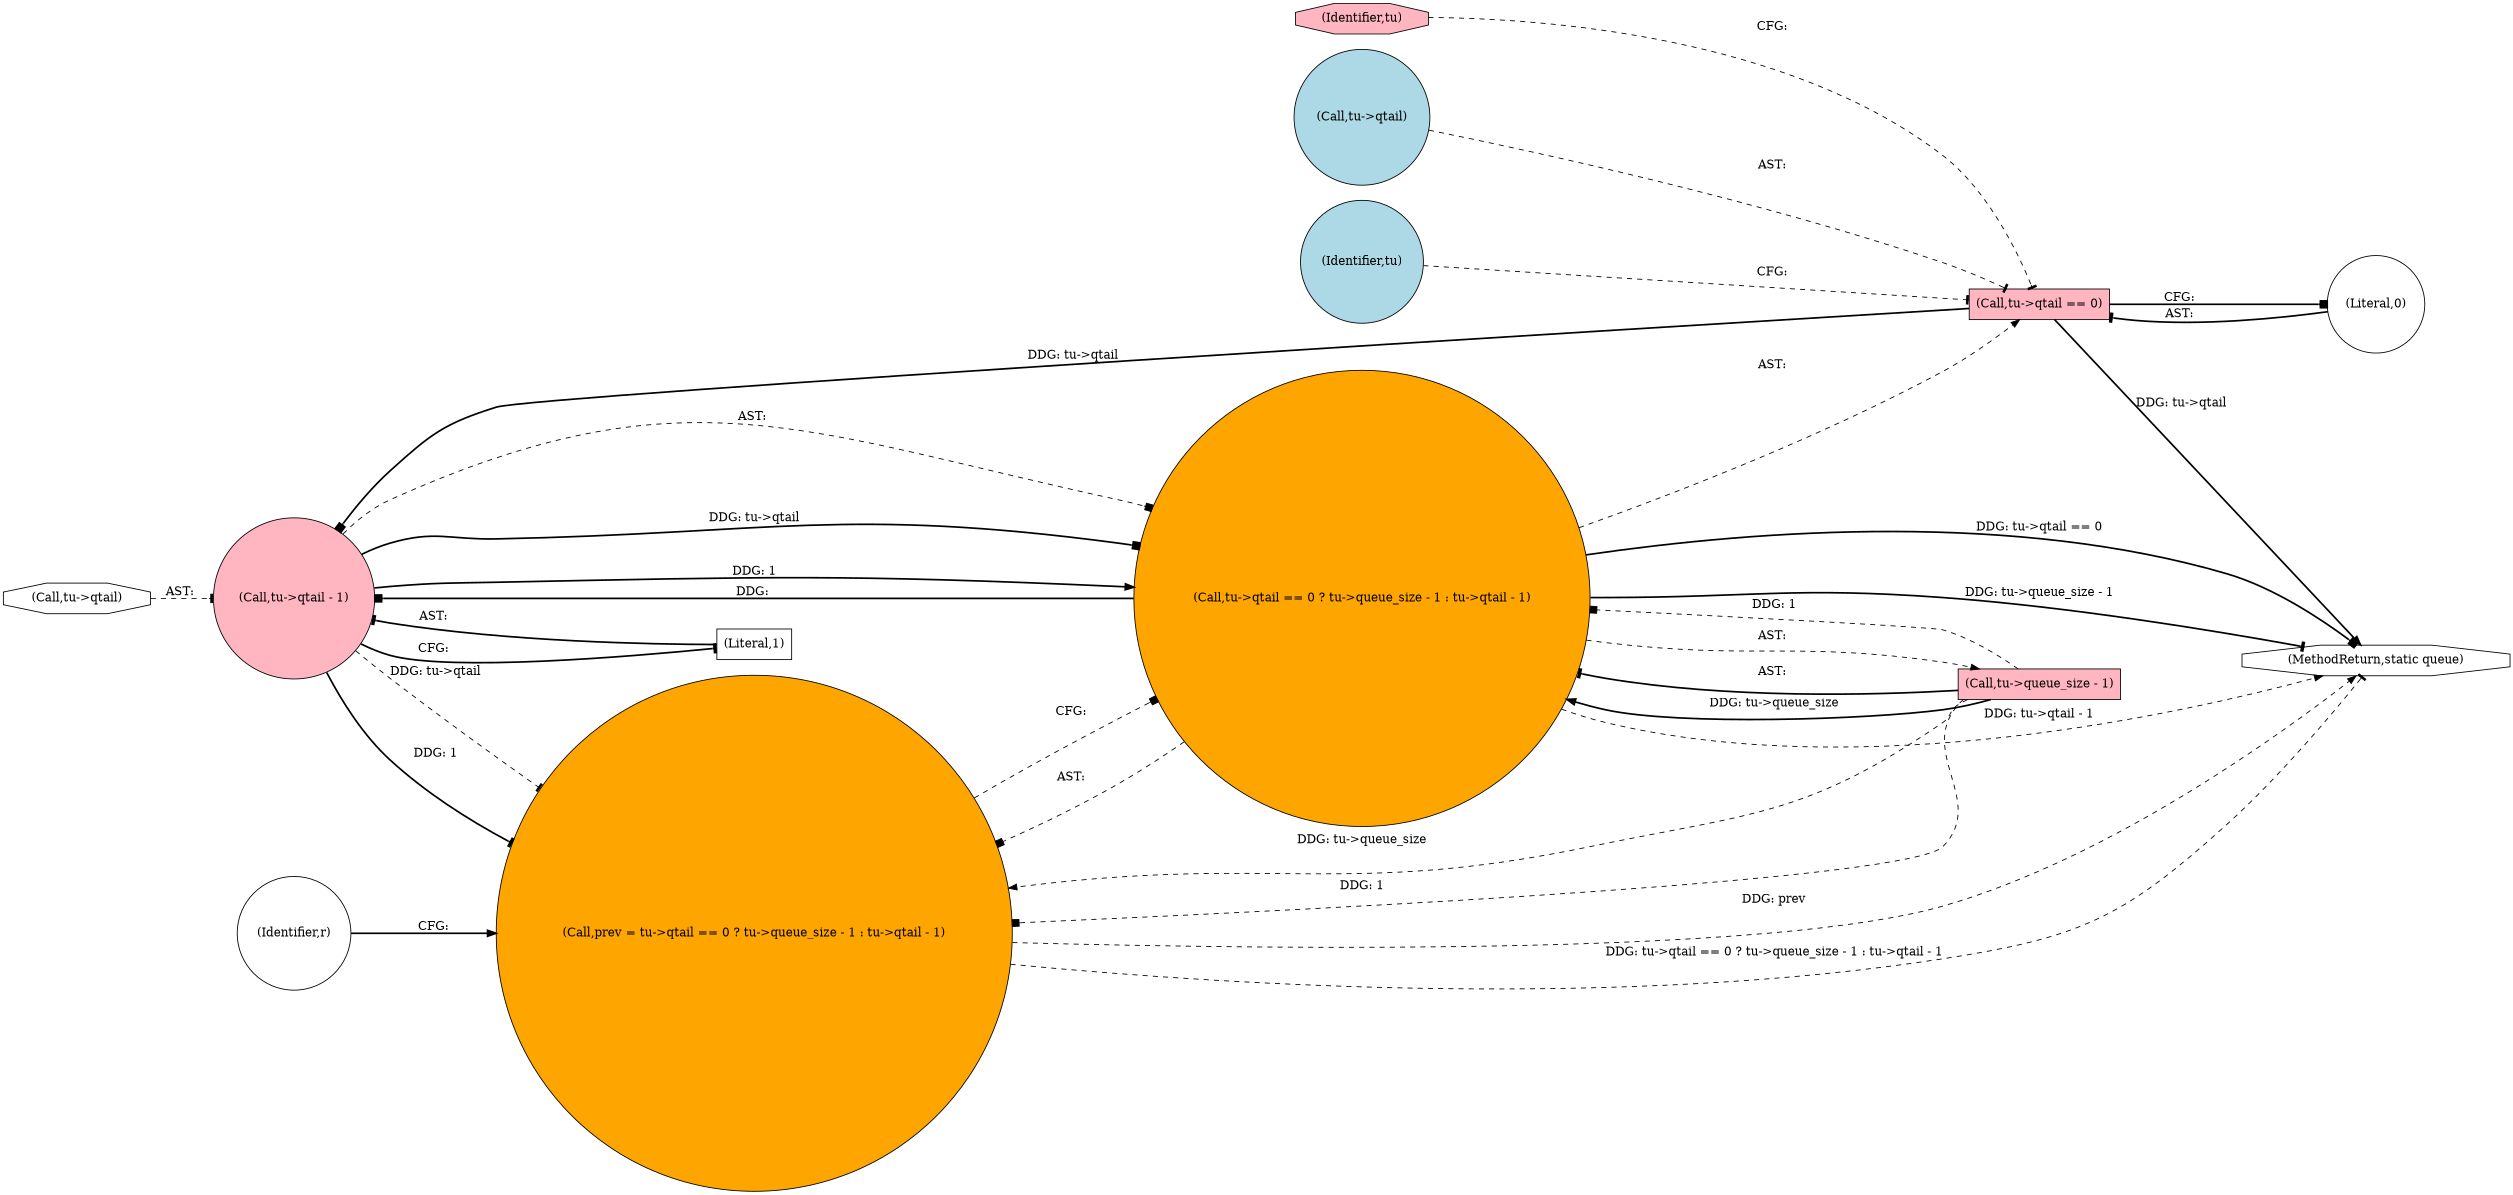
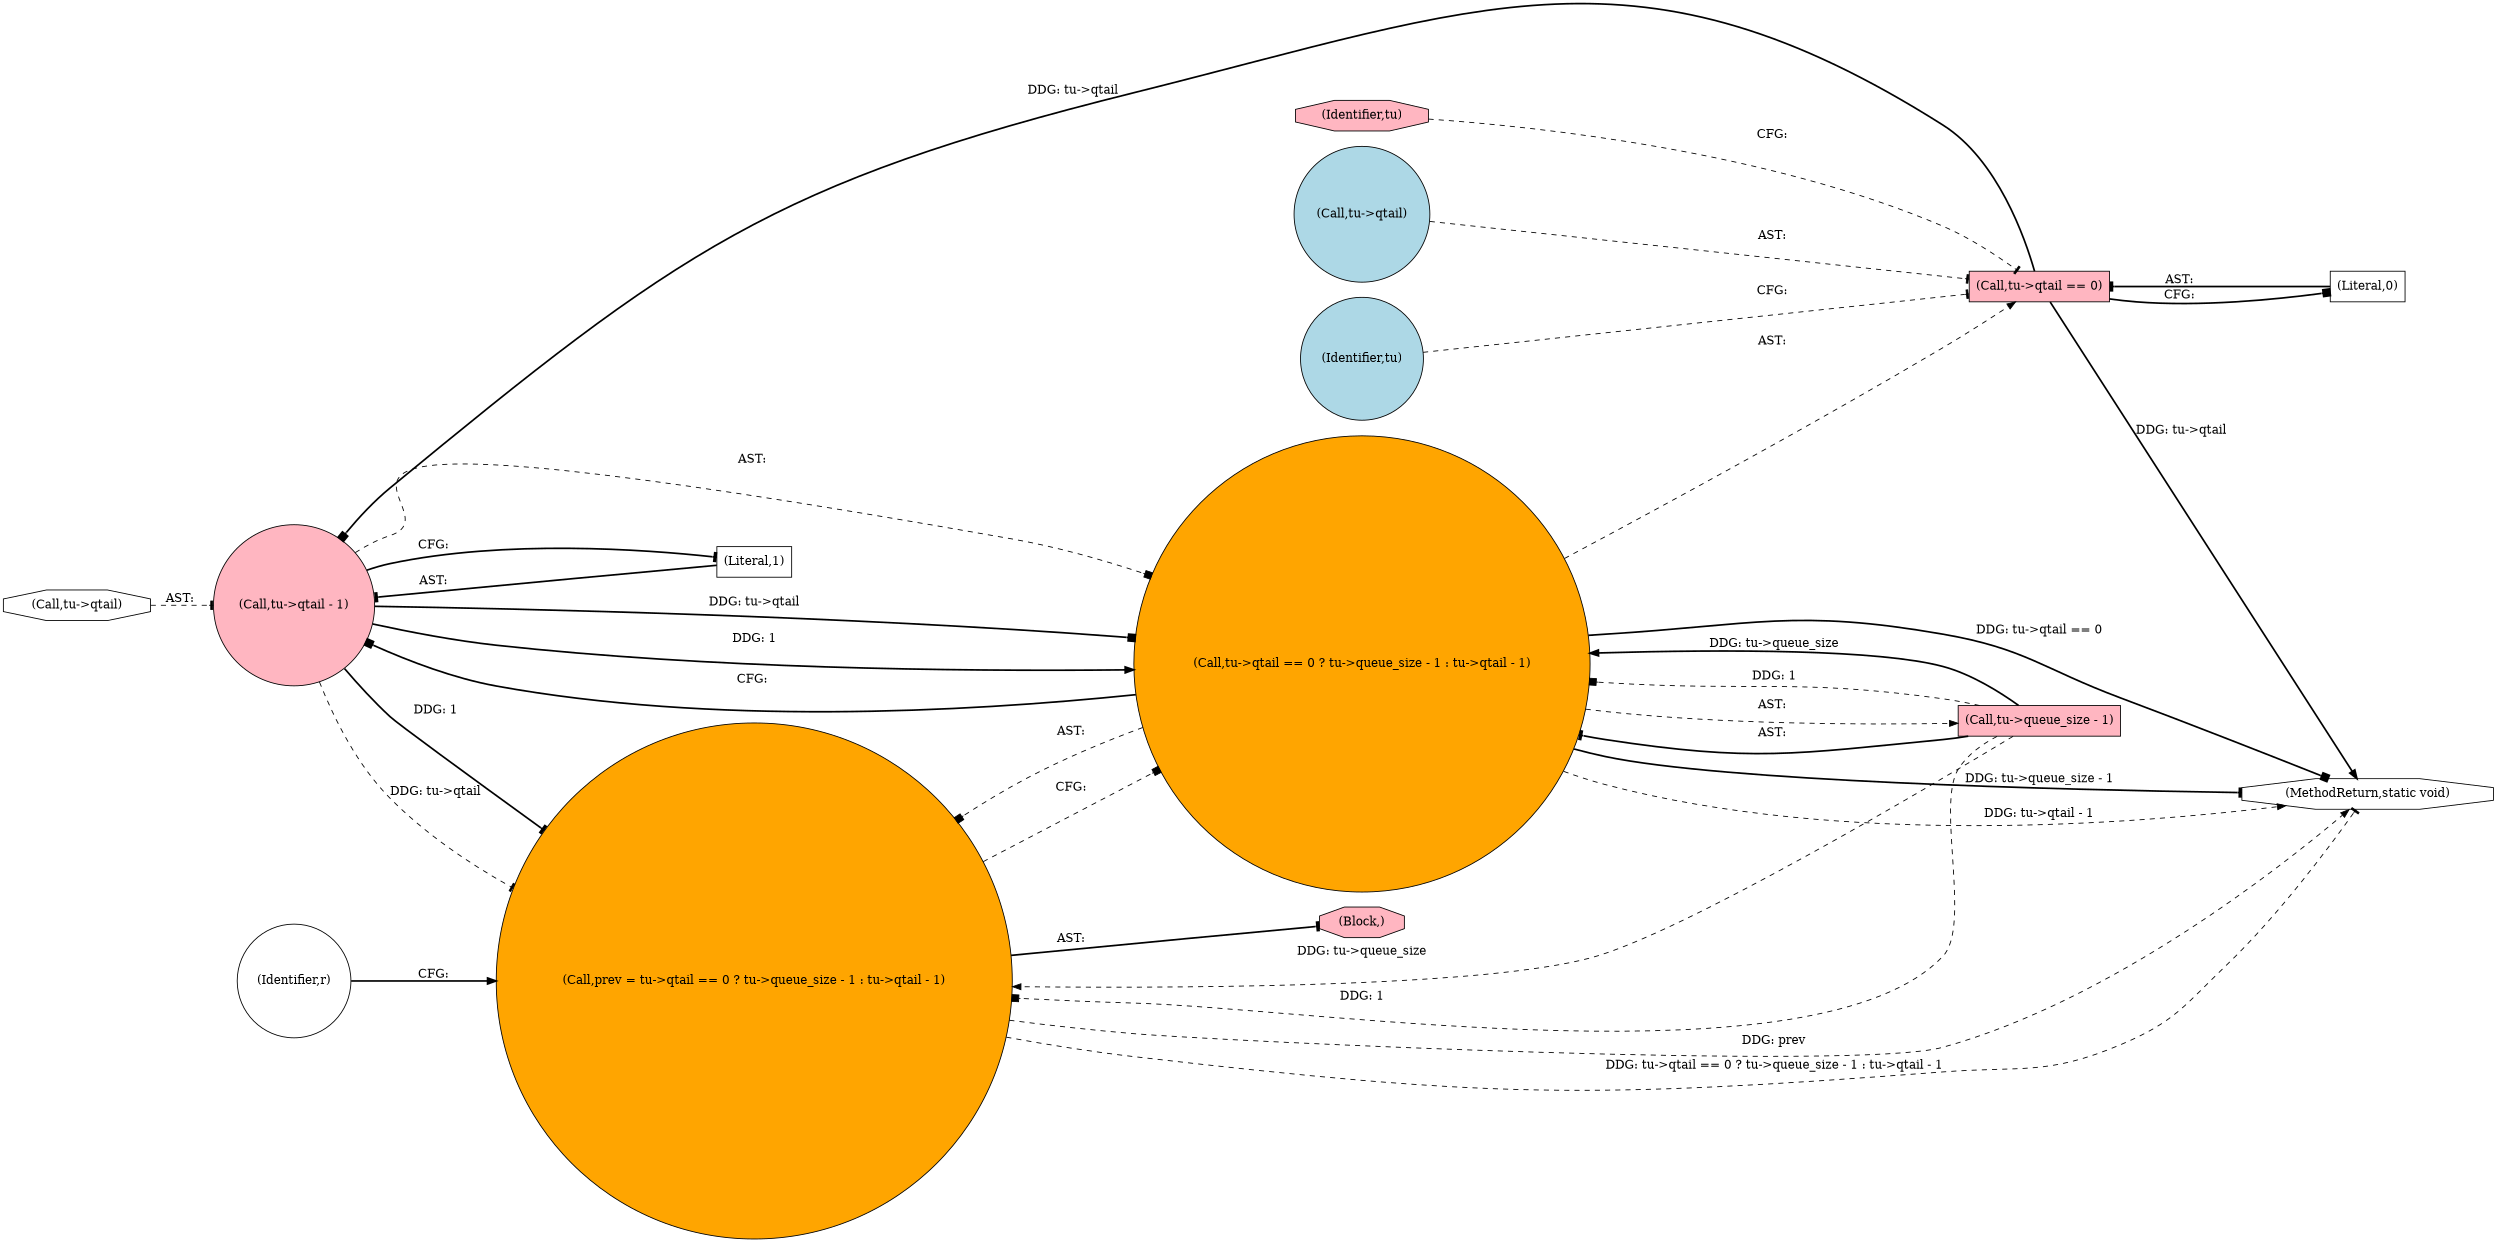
  digraph {
    rankdir=LR
    node [fillcolor=lightpink shape=circle style=filled]
    edge [arrowhead=tee style=dashed]
    n1 [label="(Call,tu->qtail - 1)"]
    n2 [fillcolor=orange label="(Call,prev = tu->qtail == 0 ? tu->queue_size - 1 : tu->qtail - 1)"]
    n3 [fillcolor=orange label="(Call,tu->qtail == 0 ? tu->queue_size - 1 : tu->qtail - 1)"]
    n4 [fillcolor=white label="(Literal,1)" shape=box]
-   n5 [fillcolor=white label="(MethodReturn,static queue)" shape=octagon]
+   n5 [fillcolor=white label="(MethodReturn,static void)" shape=octagon]
+   n6 [label="(Block,)" shape=octagon]
    n7 [label="(Call,tu->qtail == 0)" shape=box]
    n8 [label="(Call,tu->queue_size - 1)" shape=box]
-   n9 [fillcolor=white label="(Literal,0)"]
+   n9 [fillcolor=white label="(Literal,0)" shape=box]
    n10 [label="(Identifier,tu)" shape=octagon]
    n11 [fillcolor=lightblue label="(Call,tu->qtail)"]
    n12 [fillcolor=lightblue label="(Identifier,tu)"]
    n13 [fillcolor=white label="(Call,tu->qtail)" shape=octagon]
    n14 [fillcolor=white label="(Identifier,r)"]
    n1 -> n2 [label="DDG: tu->qtail"]
    n1 -> n2 [label="DDG: 1" style=bold]
    n1 -> n3 [arrowhead=box label="AST: "]
    n1 -> n3 [arrowhead=box label="DDG: tu->qtail" style=bold]
    n1 -> n3 [arrowhead=normal label="DDG: 1" style=bold]
    n1 -> n4 [label="CFG: " style=bold]
    n2 -> n3 [arrowhead=box label="CFG: "]
    n2 -> n5 [arrowhead=normal label="DDG: prev"]
    n2 -> n5 [label="DDG: tu->qtail == 0 ? tu->queue_size - 1 : tu->qtail - 1"]
-   n3 -> n1 [arrowhead=box label="DDG: " style=bold]
+   n2 -> n6 [label="AST: " style=bold]
+   n3 -> n1 [arrowhead=box label="CFG: " style=bold]
    n3 -> n2 [arrowhead=box label="AST: "]
    n3 -> n5 [arrowhead=normal label="DDG: tu->qtail - 1"]
    n3 -> n5 [arrowhead=box label="DDG: tu->qtail == 0" style=bold]
    n3 -> n5 [label="DDG: tu->queue_size - 1" style=bold]
    n3 -> n7 [arrowhead=normal label="AST: "]
    n3 -> n8 [arrowhead=normal label="AST: "]
    n4 -> n1 [label="AST: " style=bold]
    n7 -> n1 [arrowhead=box label="DDG: tu->qtail" style=bold]
    n7 -> n5 [arrowhead=normal label="DDG: tu->qtail" style=bold]
    n7 -> n9 [arrowhead=box label="CFG: " style=bold]
    n8 -> n2 [arrowhead=normal label="DDG: tu->queue_size"]
    n8 -> n2 [arrowhead=box label="DDG: 1"]
    n8 -> n3 [label="AST: " style=bold]
    n8 -> n3 [arrowhead=normal label="DDG: tu->queue_size" style=bold]
    n8 -> n3 [arrowhead=box label="DDG: 1"]
    n9 -> n7 [label="AST: " style=bold]
    n10 -> n7 [label="CFG: "]
    n11 -> n7 [label="AST: "]
    n12 -> n7 [label="CFG: "]
    n13 -> n1 [label="AST: "]
    n14 -> n2 [arrowhead=normal label="CFG: " style=bold]
  }
